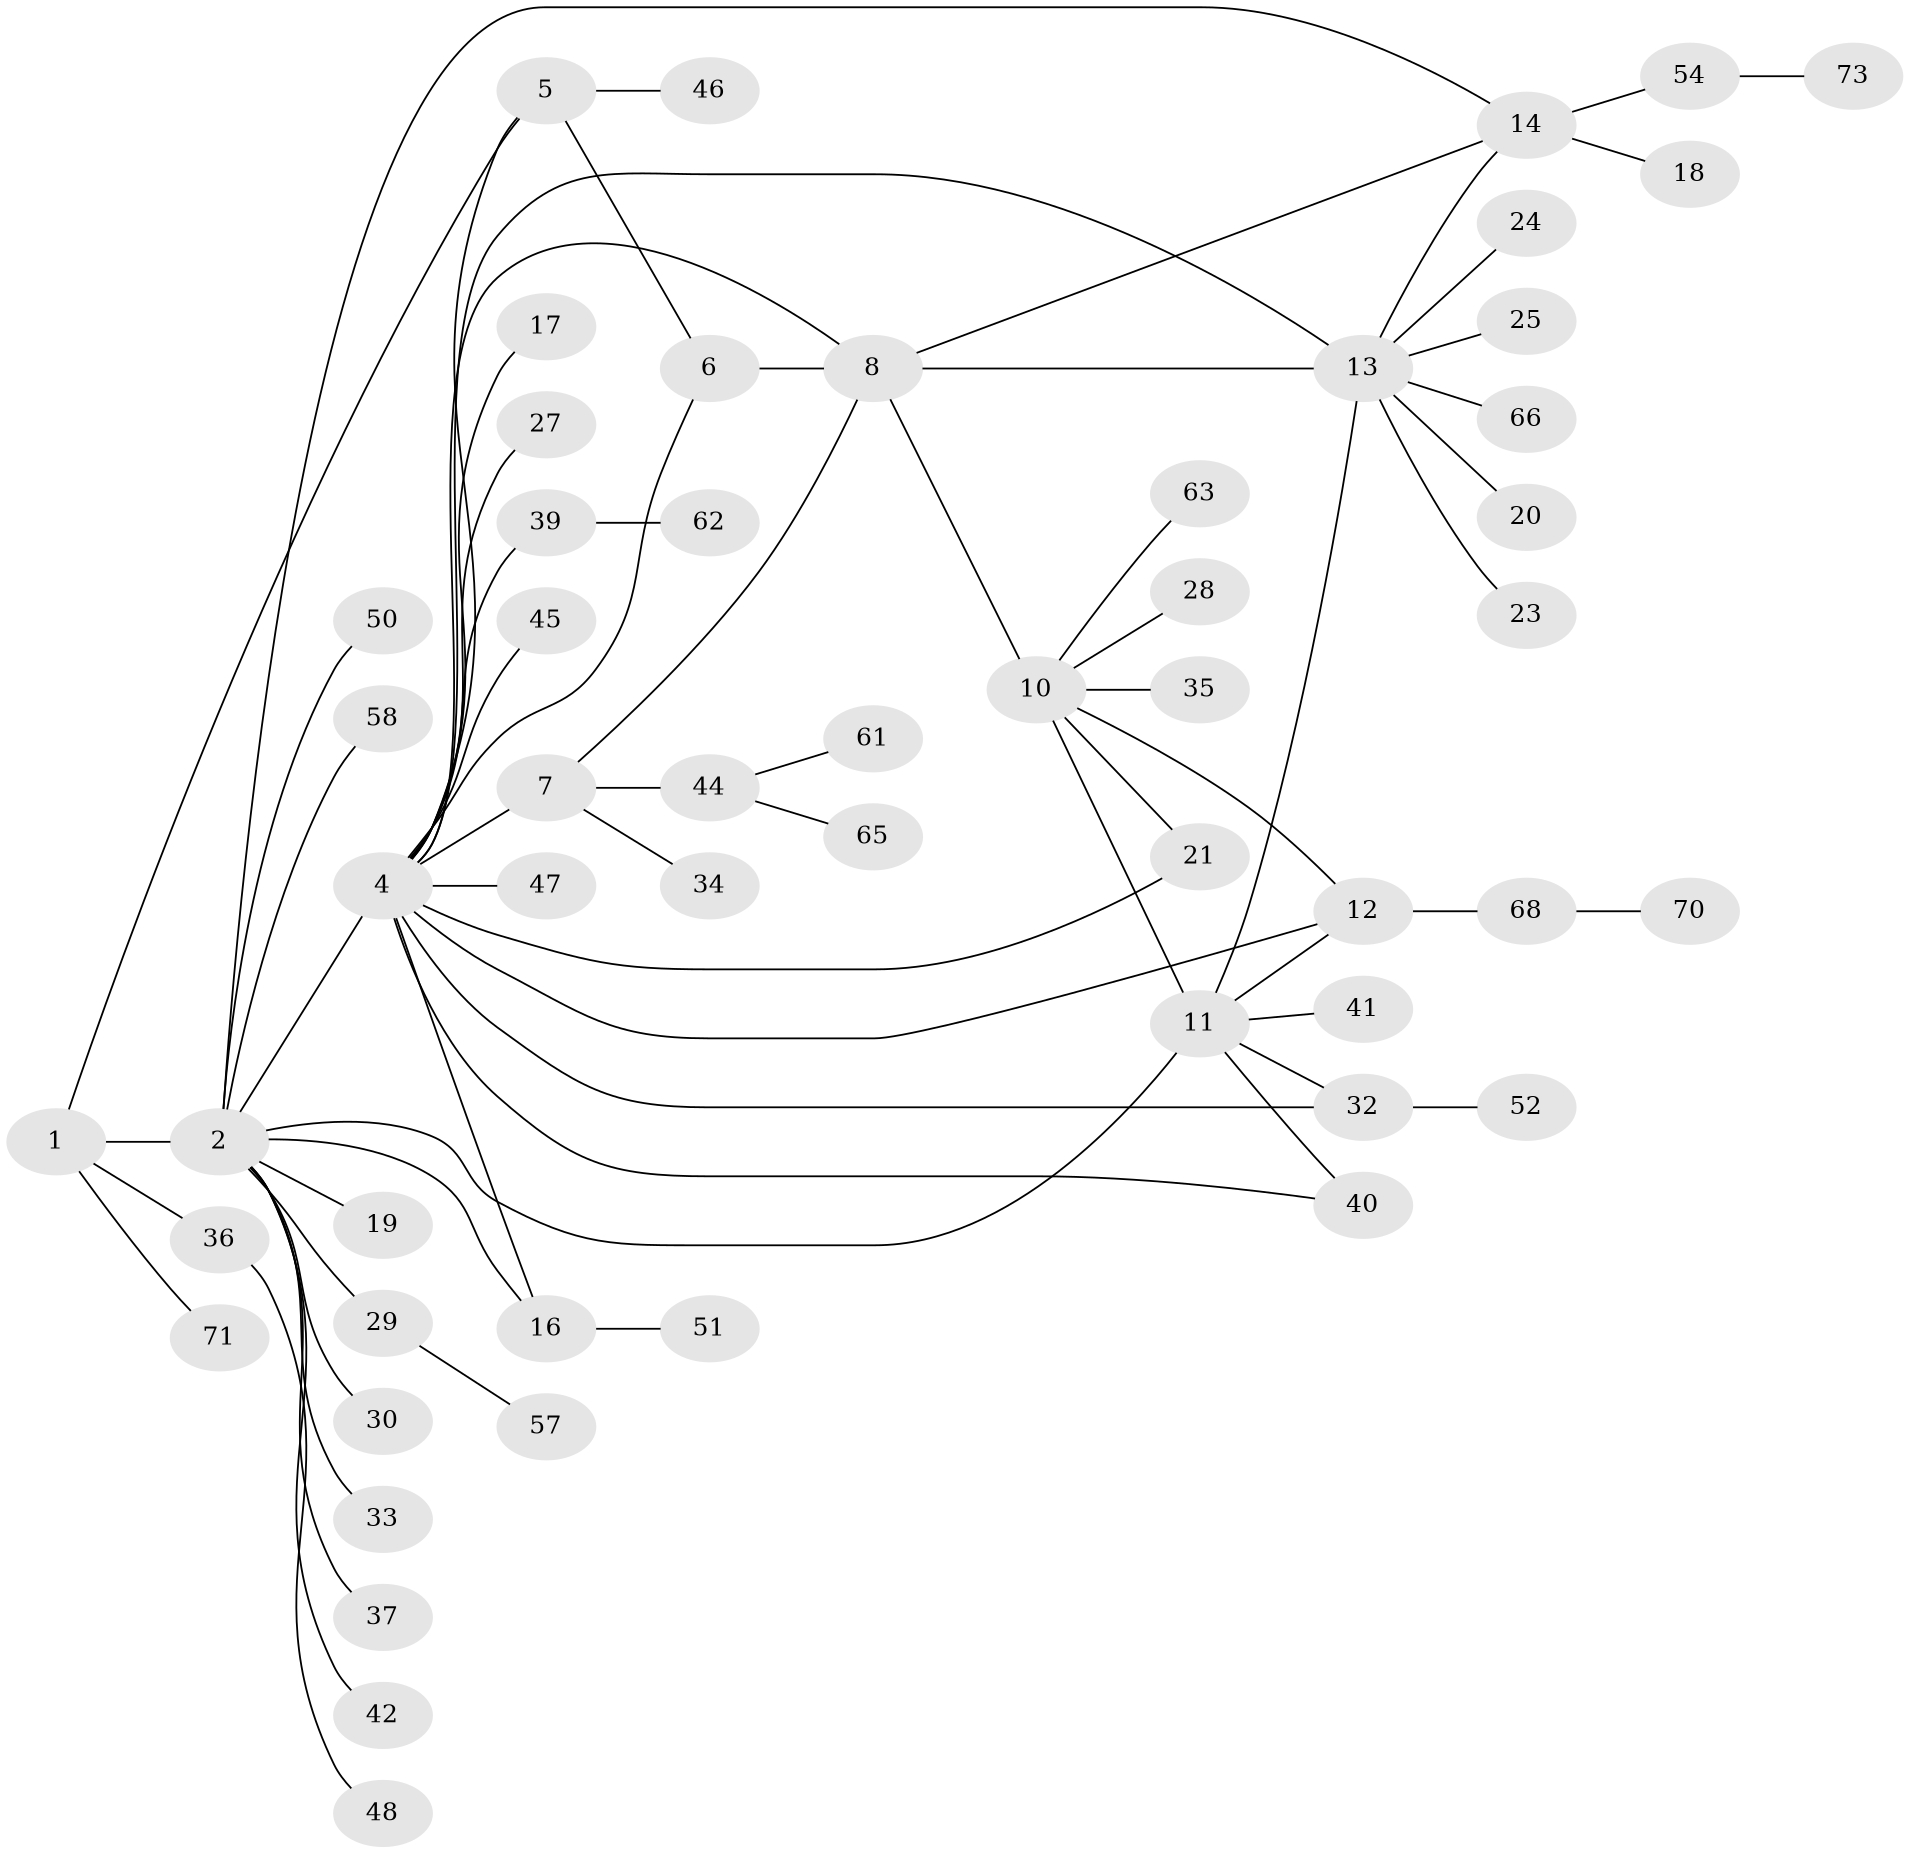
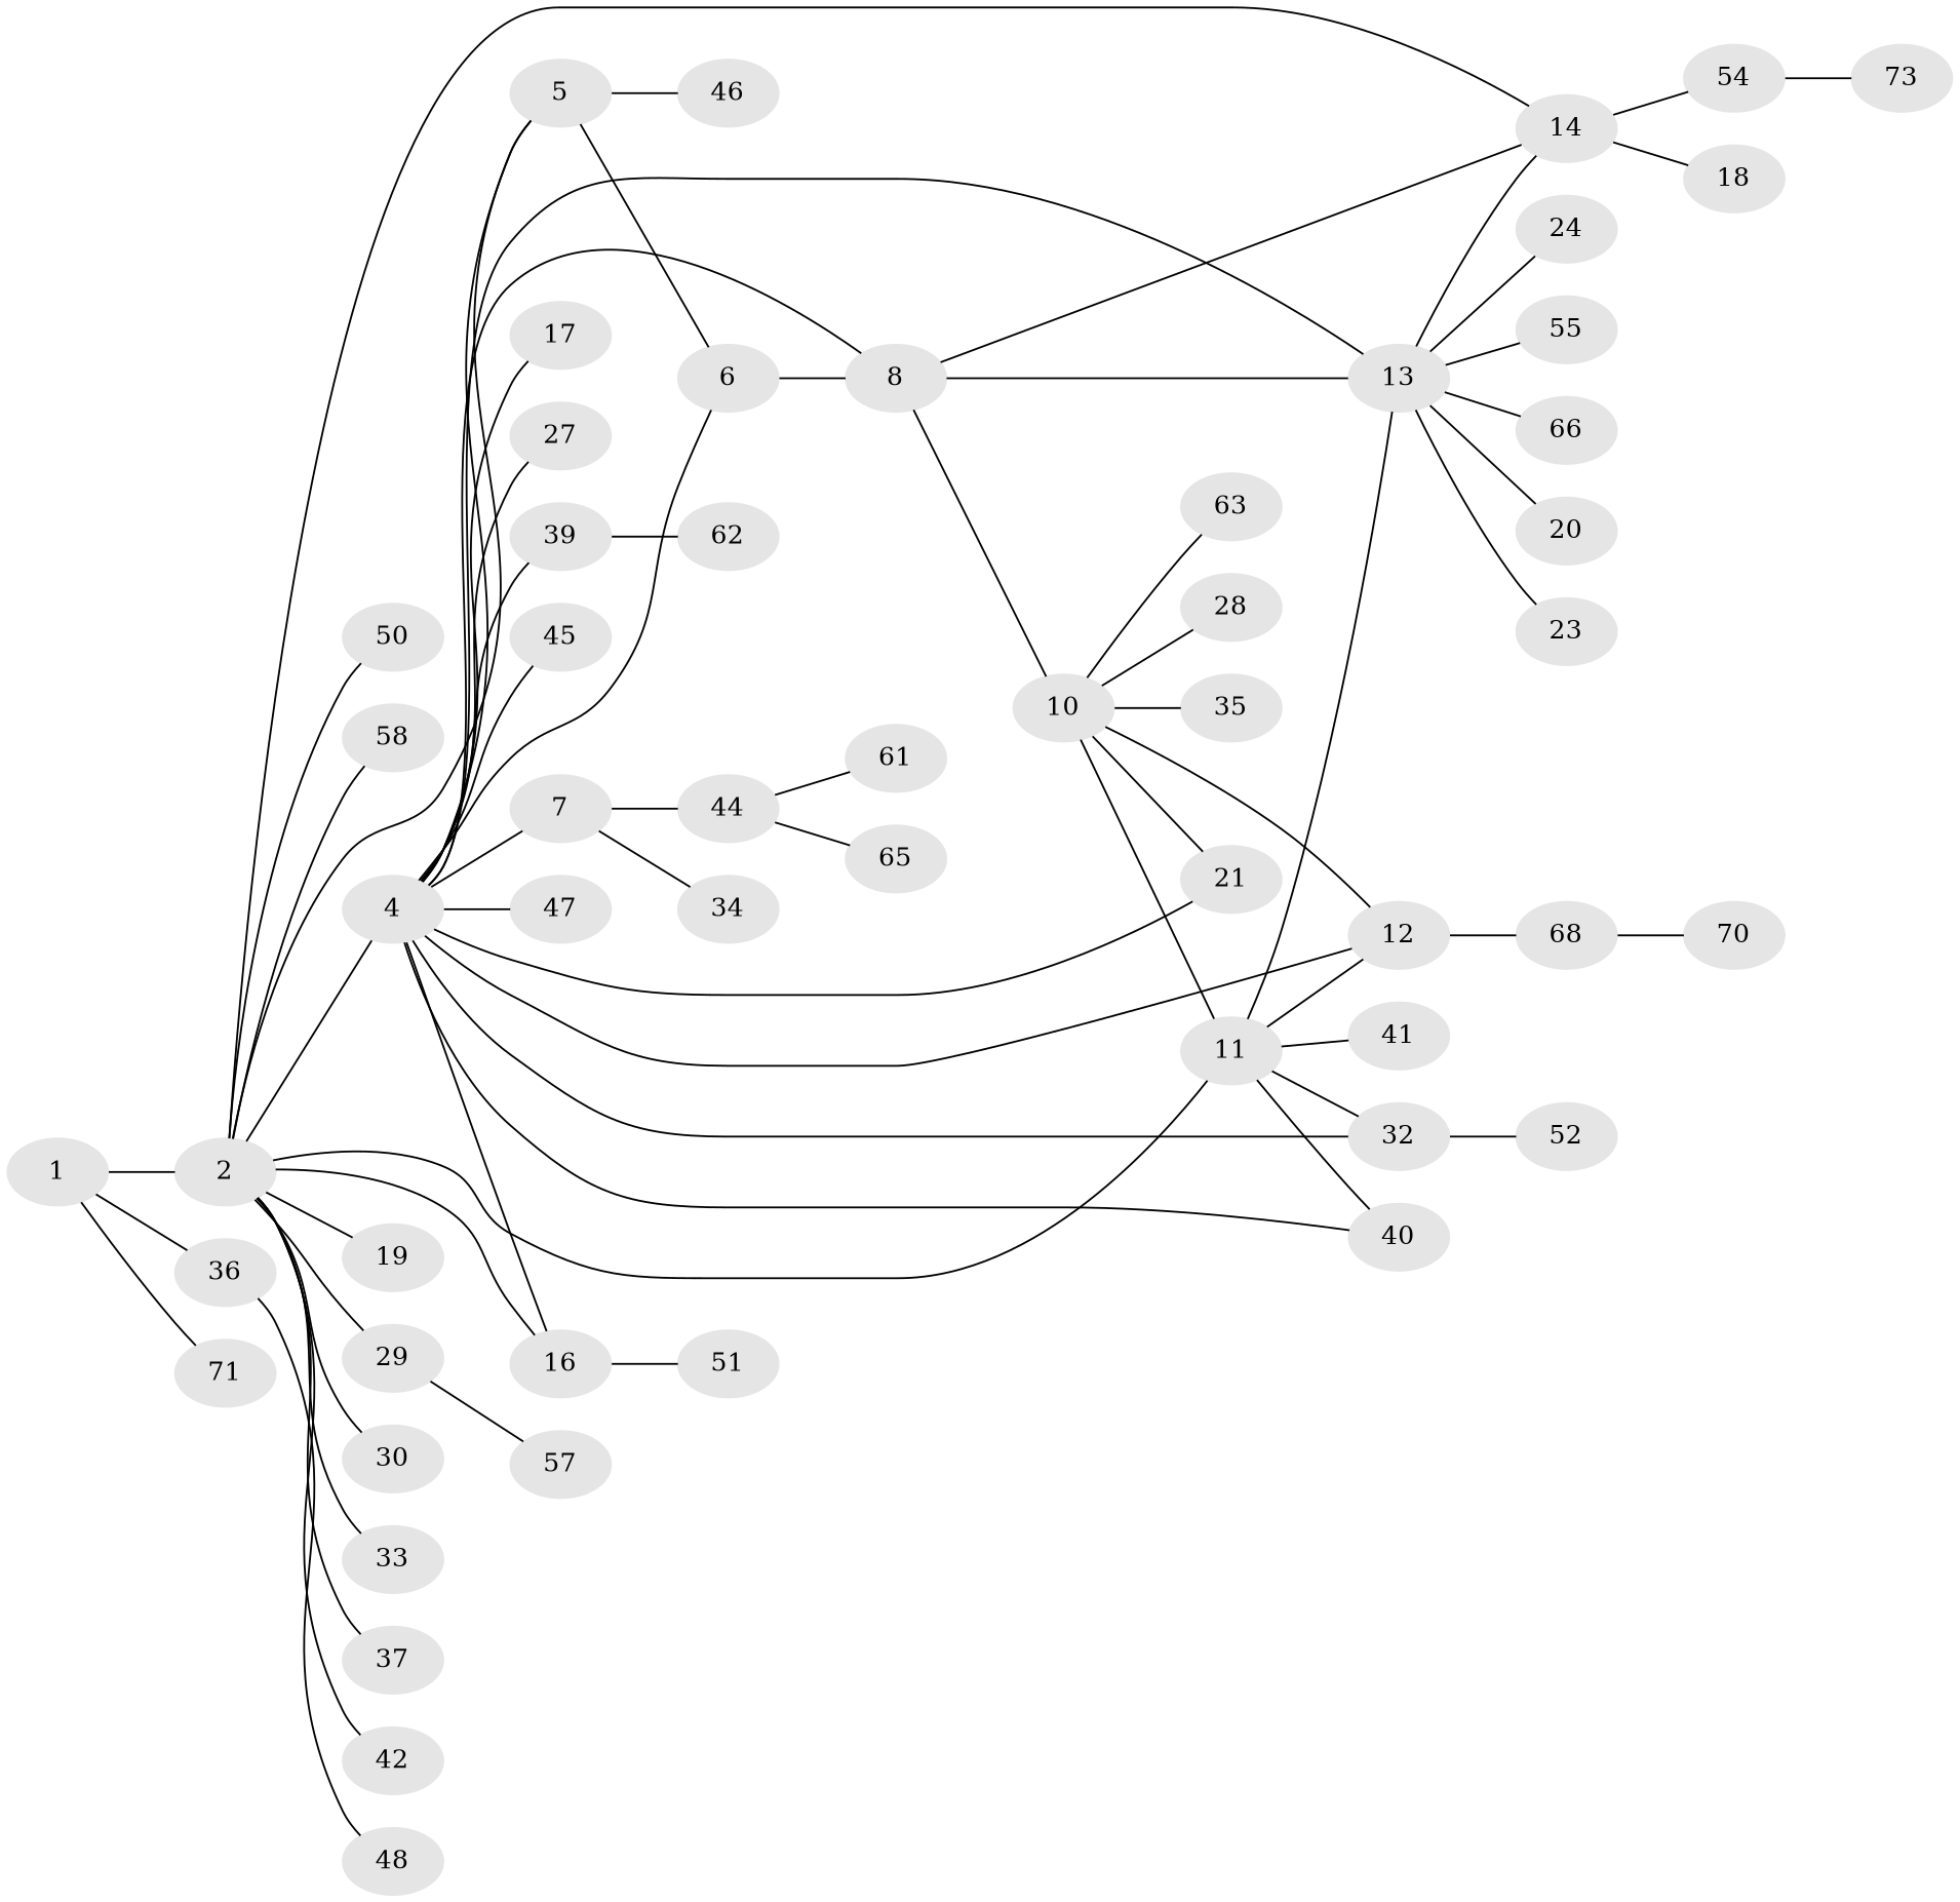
  graph {
    rankdir=LR
    node [color=gray90 style=filled]
    1 [super="+31"]
    2 [super="+3"]
    36 [super="+43"]
    71
    4 [super="+9"]
    5
    11 [super="+38"]
    14 [super="+26"]
    16 [super="+64"]
    19
    29
    30
    33
    37
    42
    50
    58
    48
    6 [super="+60"]
    7 [super="+72"]
    8 [super="+15"]
    12
    13 [super="+27"]
    17
    21
    n26 [label=27]
    32 [super="+49"]
    39 [super="+67"]
    40
    45
    47
    46
    41
    18
    54
    51
    57
    34
    44 [super="+59"]
    10 [super="+25"]
    68 [super="+69"]
    20 [super="+56"]
    23
    24
-   55 [label=25]
+   55
    66
    52
    62
    61
    65
    28
    35
    63
    70
    73
    1 -- 2 [weight=2]
    1 -- 36
    1 -- 71
    2 -- 4
-   1 -- 5
+   2 -- 5
    2 -- 11
    2 -- 14
    2 -- 16
    2 -- 19
    2 -- 29
    2 -- 30
    2 -- 33
    2 -- 37
    2 -- 42
    2 -- 50
    2 -- 58
    36 -- 48
    4 -- 5
    4 -- 16
    4 -- 6
    4 -- 7
    4 -- 8
    4 -- 12
    4 -- 13
    4 -- 17
    4 -- 21
    4 -- n26
    4 -- 32 [weight=2]
    4 -- 39
    4 -- 40
    4 -- 45
    4 -- 47
    5 -- 6
    5 -- 46
    11 -- 12
    11 -- 13
    11 -- 32
    11 -- 40
    11 -- 41
    14 -- 18
    14 -- 54
    16 -- 51
    29 -- 57
    6 -- 8
-   7 -- 8
    7 -- 34
    7 -- 44
    8 -- 14
    8 -- 13
    8 -- 10
    12 -- 68
    13 -- 14
    13 -- 20
    13 -- 23
    13 -- 24
    13 -- 55
    13 -- 66
    32 -- 52
    39 -- 62
    54 -- 73
    44 -- 61
    44 -- 65
    10 -- 11
    10 -- 12
    10 -- 21
    10 -- 28
    10 -- 35
    10 -- 63
    68 -- 70
  }
